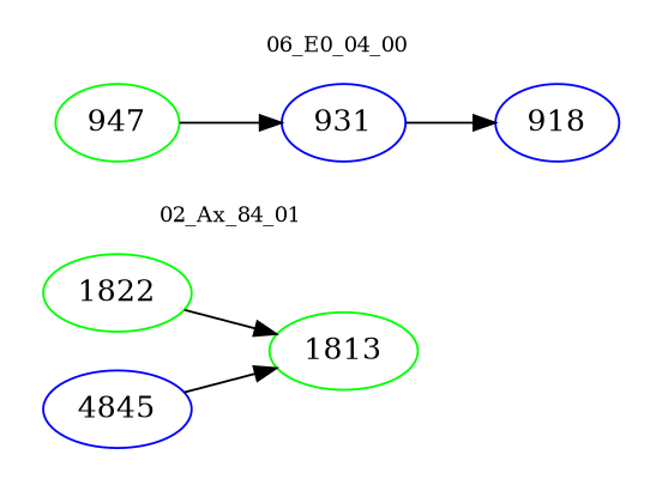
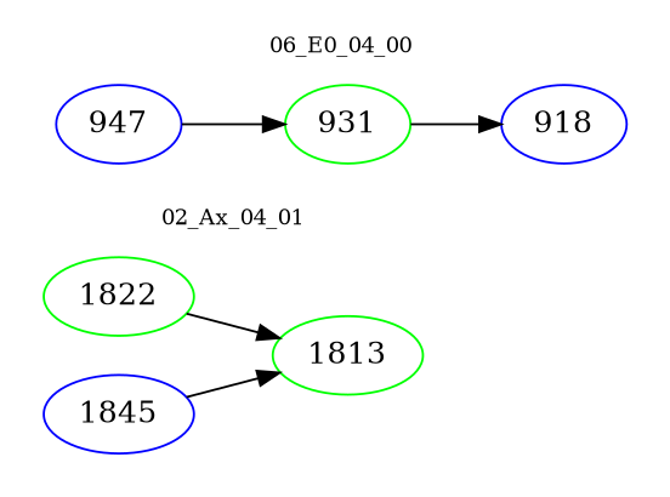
  digraph {
    rankdir=LR
    node [color=green]
    edge [color=black]
    n1 [label=1822]
    n2 [label=1813]
-   n3 [color=blue label=4845]
-   n4 [label=947]
-   n5 [color=blue label=931]
+   n3 [color=blue label=1845]
+   n4 [color=blue label=947]
+   n5 [label=931]
    n6 [color=blue label=918]
    subgraph cluster_1 {
      color=white
      fontsize=10
-     label="02_Ax_84_01"
+     label="02_Ax_04_01"
      n1
      n2
      n3
    }
    subgraph cluster_2 {
      color=white
      fontsize=10
      label="06_E0_04_00"
      n4
      n5
      n6
    }
    n1 -> n2
    n3 -> n2
    n4 -> n5
    n5 -> n6
  }
